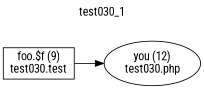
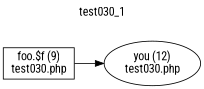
  digraph {
    label=test030_1
    labelloc=t
    rankdir=LR
    fontname="Roboto Condensed"
    node [fontname="Roboto Condensed"]
-   n1 [label="foo.$f (9)\ntest030.test" shape=box]
+   n1 [label="foo.$f (9)\ntest030.php" shape=box]
    n2 [label="you (12)\ntest030.php" shape=ellipse]
    n1 -> n2 [fontname="Roboto Condensed"]
  }
